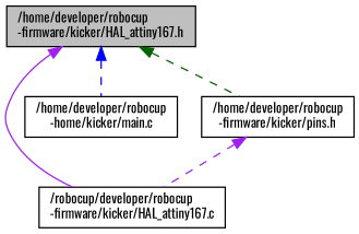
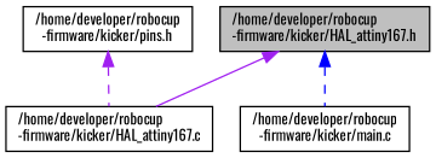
  digraph {
    fontname=Oswald
    node [color=black fillcolor=white fontname=Oswald fontsize=10 shape=record style=filled]
    edge [color=purple dir=back fontname=Oswald fontsize=10 labelfontname=Helvetica labelfontsize=10 style=dashed]
    n1 [fillcolor=grey75 fontcolor=black height=0.2 label="/home/developer/robocup\l-firmware/kicker/HAL_attiny167.h" width=0.4]
-   n2 [height=0.2 label="/robocup/developer/robocup\l-firmware/kicker/HAL_attiny167.c" width=0.4]
-   n3 [height=0.2 label="/home/developer/robocup\l-home/kicker/main.c" width=0.4]
+   n2 [height=0.2 label="/home/developer/robocup\l-firmware/kicker/HAL_attiny167.c" width=0.4]
+   n3 [height=0.2 label="/home/developer/robocup\l-firmware/kicker/main.c" width=0.4]
    n4 [height=0.2 label="/home/developer/robocup\l-firmware/kicker/pins.h" width=0.4]
    n1 -> n2 [style=solid]
    n1 -> n3 [color=blue]
-   n1 -> n4 [color=darkgreen]
    n4 -> n2
  }
